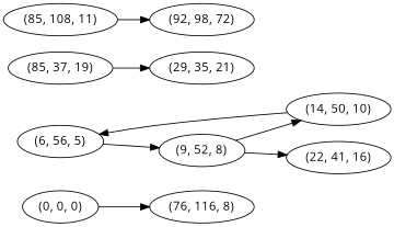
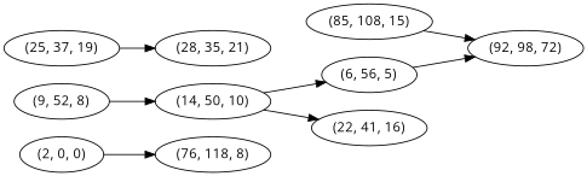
  digraph {
    fontname="Open Sans"
    rankdir=LR
    node [fontname="Open Sans"]
    edge [fontname="Open Sans"]
-   "(0, 0, 0)"
-   "(76, 118, 8)" [label="(76, 116, 8)"]
+   "(0, 0, 0)" [label="(2, 0, 0)"]
+   "(76, 118, 8)"
    "(6, 56, 5)"
    "(9, 52, 8)"
    "(14, 50, 10)"
    "(22, 41, 16)"
-   "(25, 37, 19)" [label="(85, 37, 19)"]
-   "(29, 35, 21)"
+   "(25, 37, 19)"
+   "(29, 35, 21)" [label="(28, 35, 21)"]
    n9 [label="(92, 98, 72)"]
-   "(85, 108, 15)" [label="(85, 108, 11)"]
+   "(85, 108, 15)"
    "(0, 0, 0)" -> "(76, 118, 8)"
-   "(6, 56, 5)" -> "(9, 52, 8)"
+   "(6, 56, 5)" -> n9
    "(9, 52, 8)" -> "(14, 50, 10)"
    "(14, 50, 10)" -> "(6, 56, 5)"
-   "(9, 52, 8)" -> "(22, 41, 16)"
+   "(14, 50, 10)" -> "(22, 41, 16)"
    "(25, 37, 19)" -> "(29, 35, 21)"
    "(85, 108, 15)" -> n9
  }
